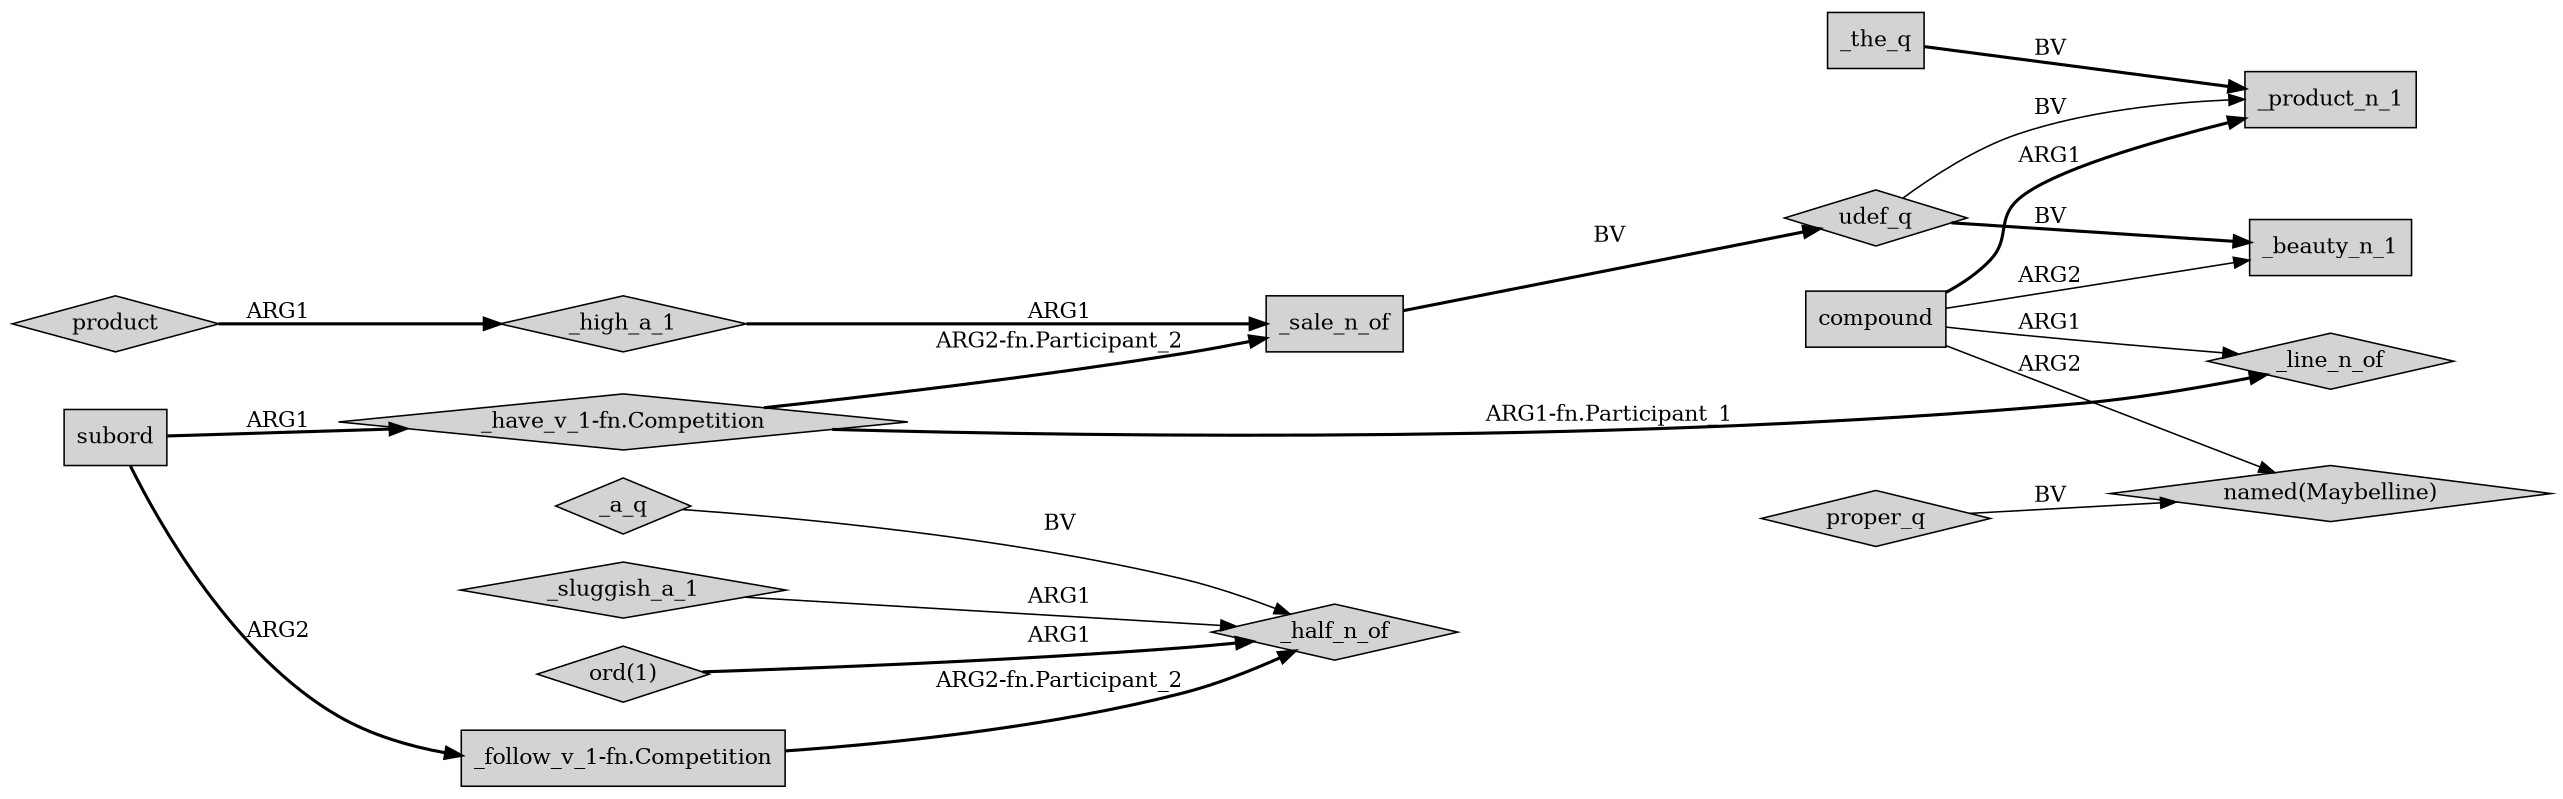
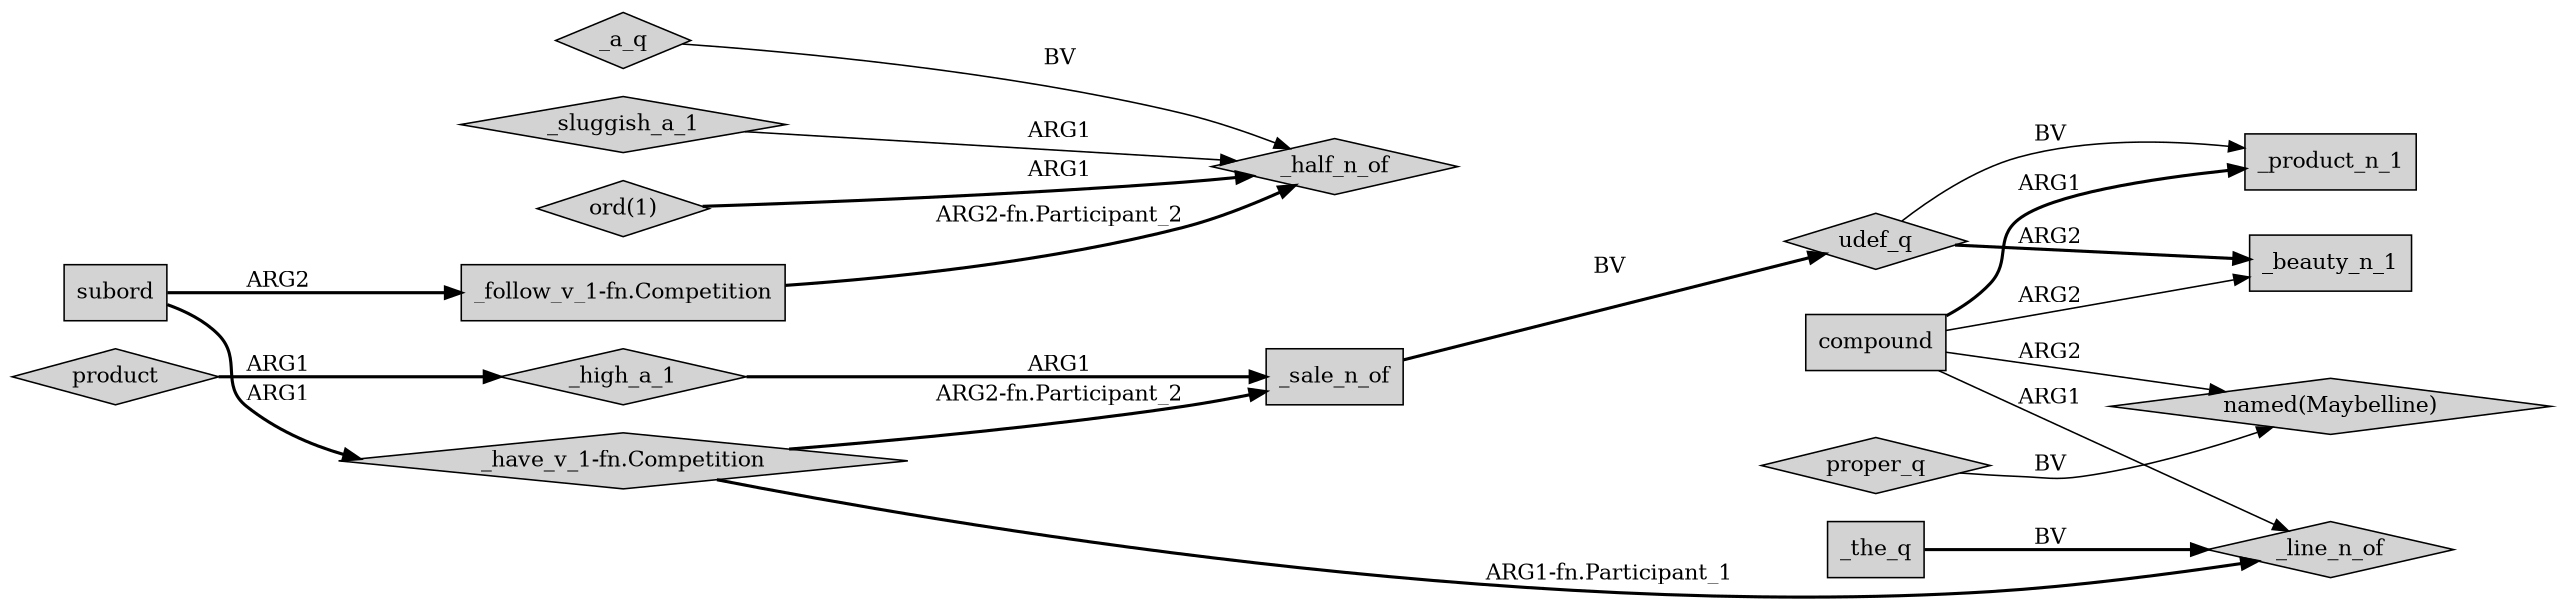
  digraph {
    rankdir=LR
    node [shape=diamond style=filled]
    edge [style=bold]
    _a_q
    _half_n_of
    _sale_n_of [shape=box]
    _high_a_1
    udef_q
    _the_q [shape=box]
    _line_n_of
    _product_n_1 [shape=box]
    _beauty_n_1 [shape=box]
    "_follow_v_1-fn.Competition" [shape=box]
    "_have_v_1-fn.Competition"
    compound [shape=box]
    "named(Maybelline)"
    n14 [label=product]
    subord [shape=box]
    "ord(1)"
    proper_q
    _sluggish_a_1
    _a_q -> _half_n_of [label=BV style=solid]
    _sale_n_of -> udef_q [label=BV]
    _high_a_1 -> _sale_n_of [label=ARG1]
    udef_q -> _product_n_1 [label=BV style=solid]
-   udef_q -> _beauty_n_1 [label=BV]
-   _the_q -> _product_n_1 [label=BV]
+   udef_q -> _beauty_n_1 [label=ARG2]
+   _the_q -> _line_n_of [label=BV]
    "_follow_v_1-fn.Competition" -> _half_n_of [label="ARG2-fn.Participant_2"]
    "_have_v_1-fn.Competition" -> _sale_n_of [label="ARG2-fn.Participant_2"]
    "_have_v_1-fn.Competition" -> _line_n_of [label="ARG1-fn.Participant_1"]
    compound -> _line_n_of [label=ARG1 style=solid]
    compound -> _product_n_1 [label=ARG1]
    compound -> _beauty_n_1 [label=ARG2 style=solid]
    compound -> "named(Maybelline)" [label=ARG2 style=solid]
    n14 -> _high_a_1 [label=ARG1]
    subord -> "_follow_v_1-fn.Competition" [label=ARG2]
    subord -> "_have_v_1-fn.Competition" [label=ARG1]
    "ord(1)" -> _half_n_of [label=ARG1]
    proper_q -> "named(Maybelline)" [label=BV style=solid]
    _sluggish_a_1 -> _half_n_of [label=ARG1 style=solid]
  }
